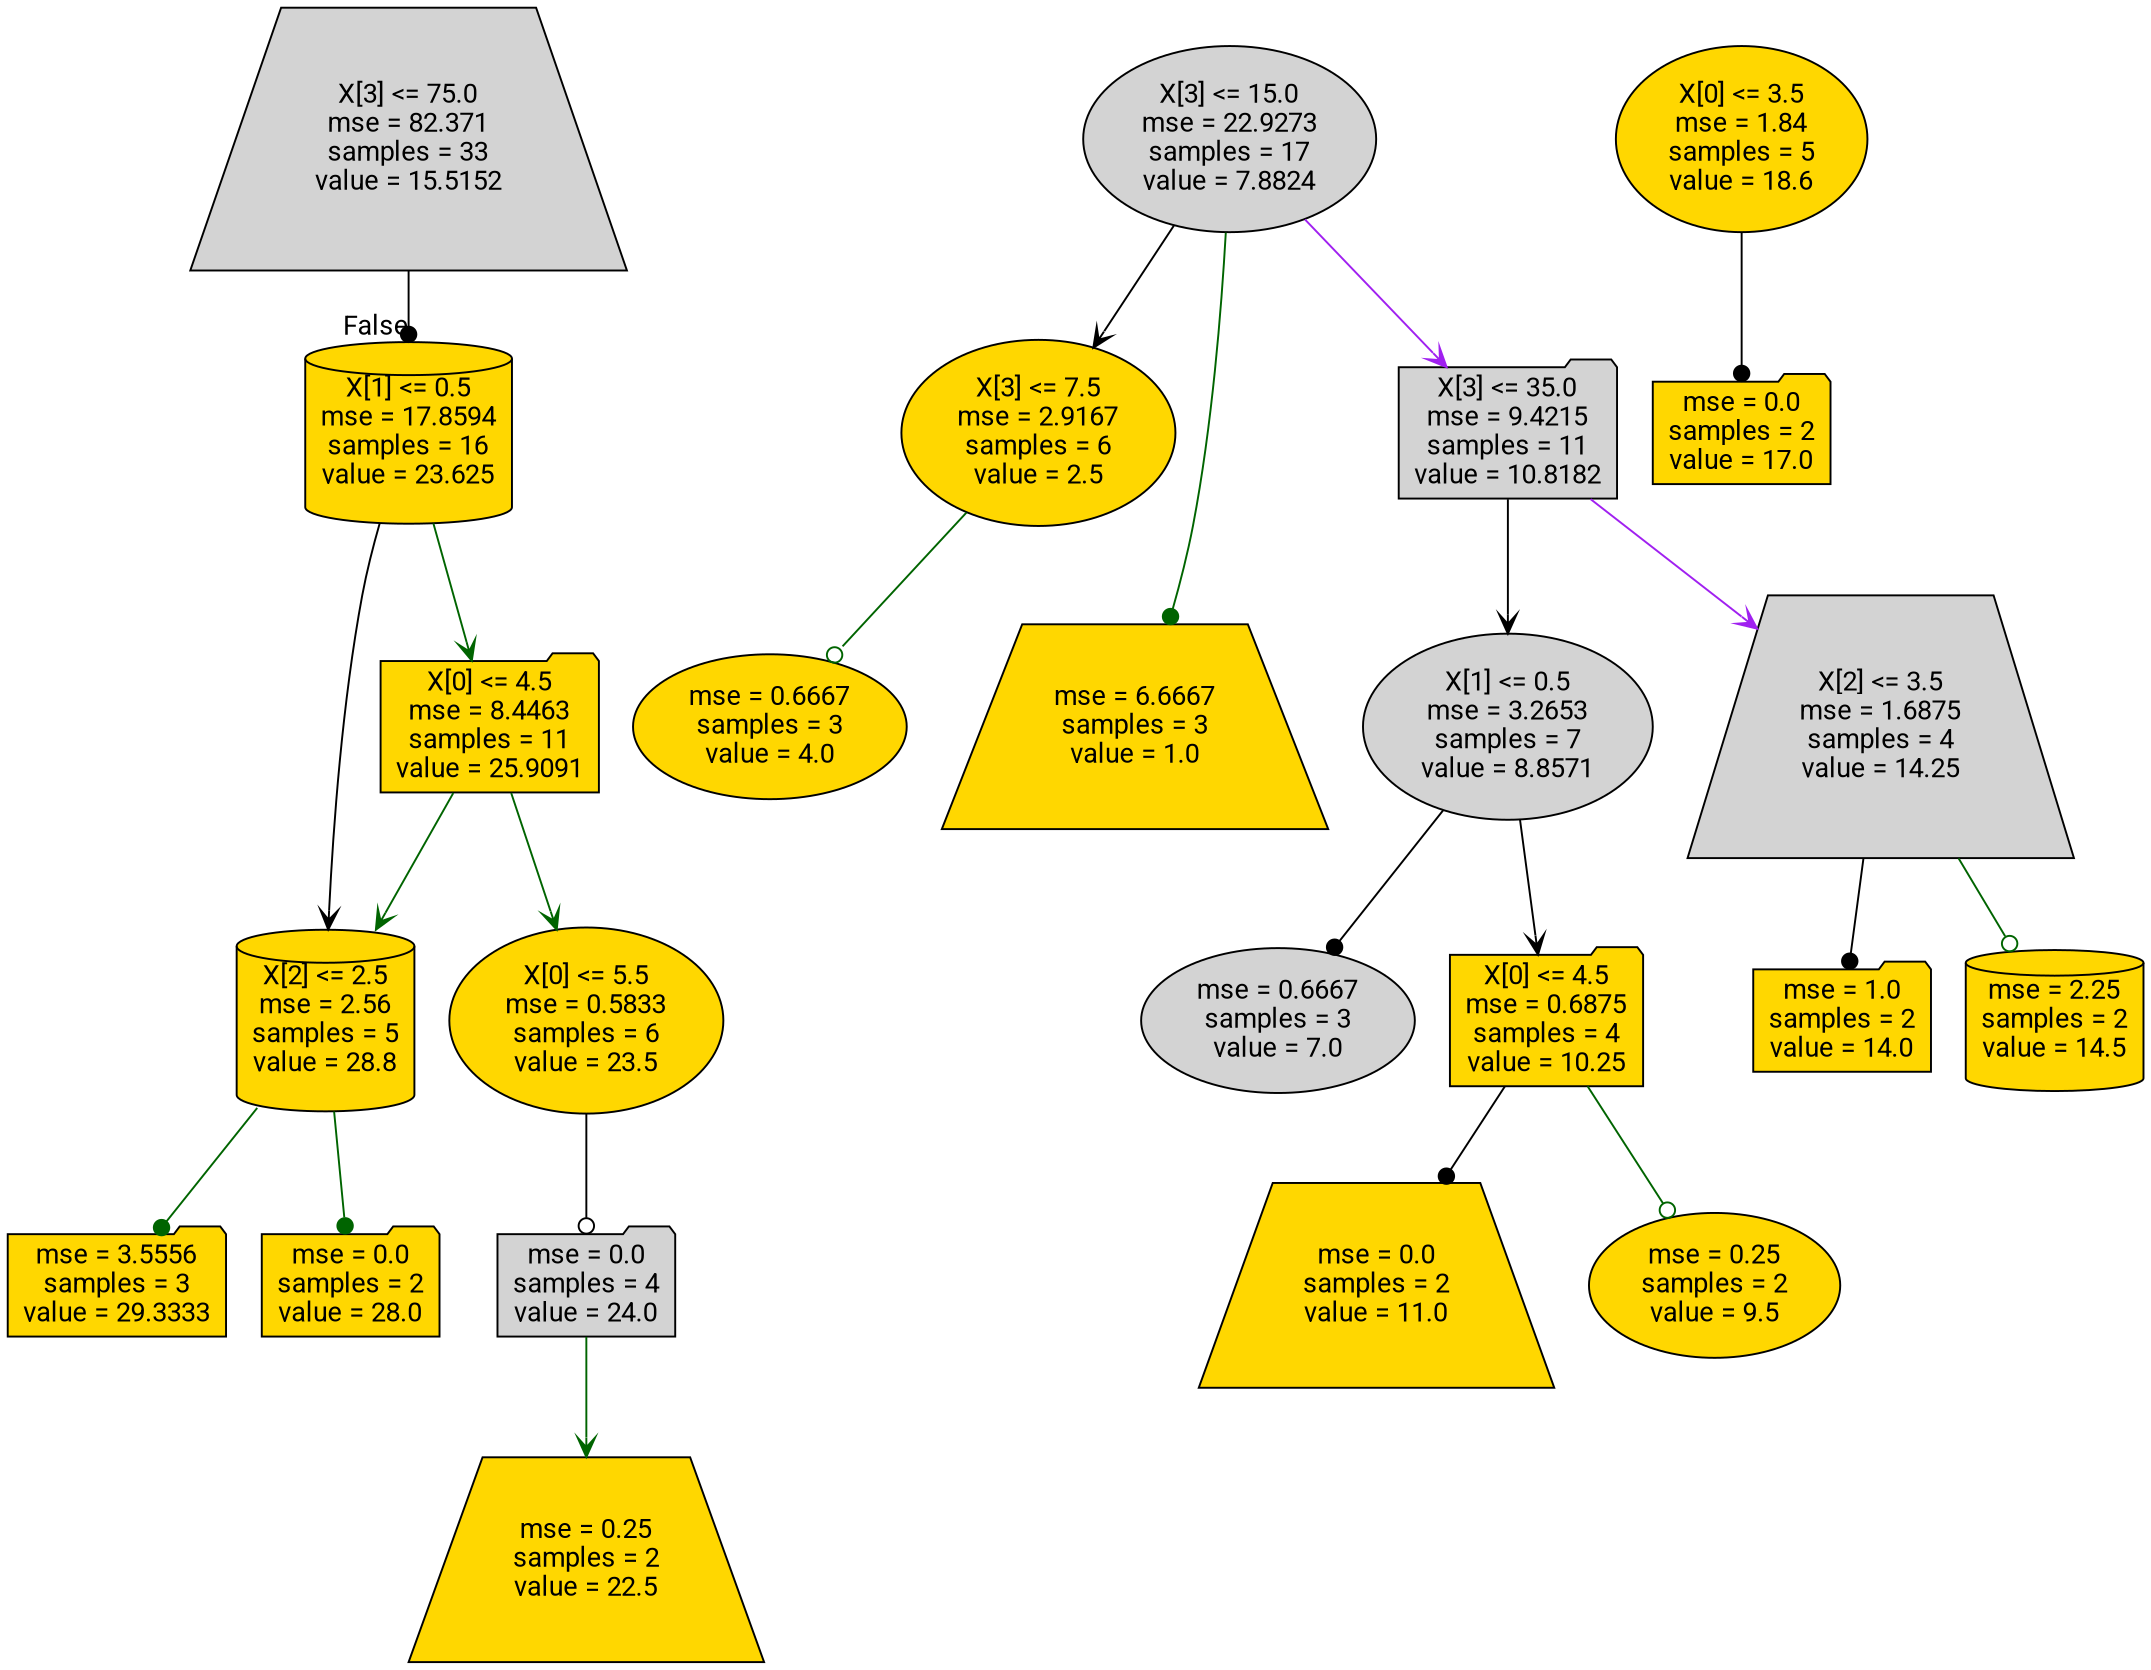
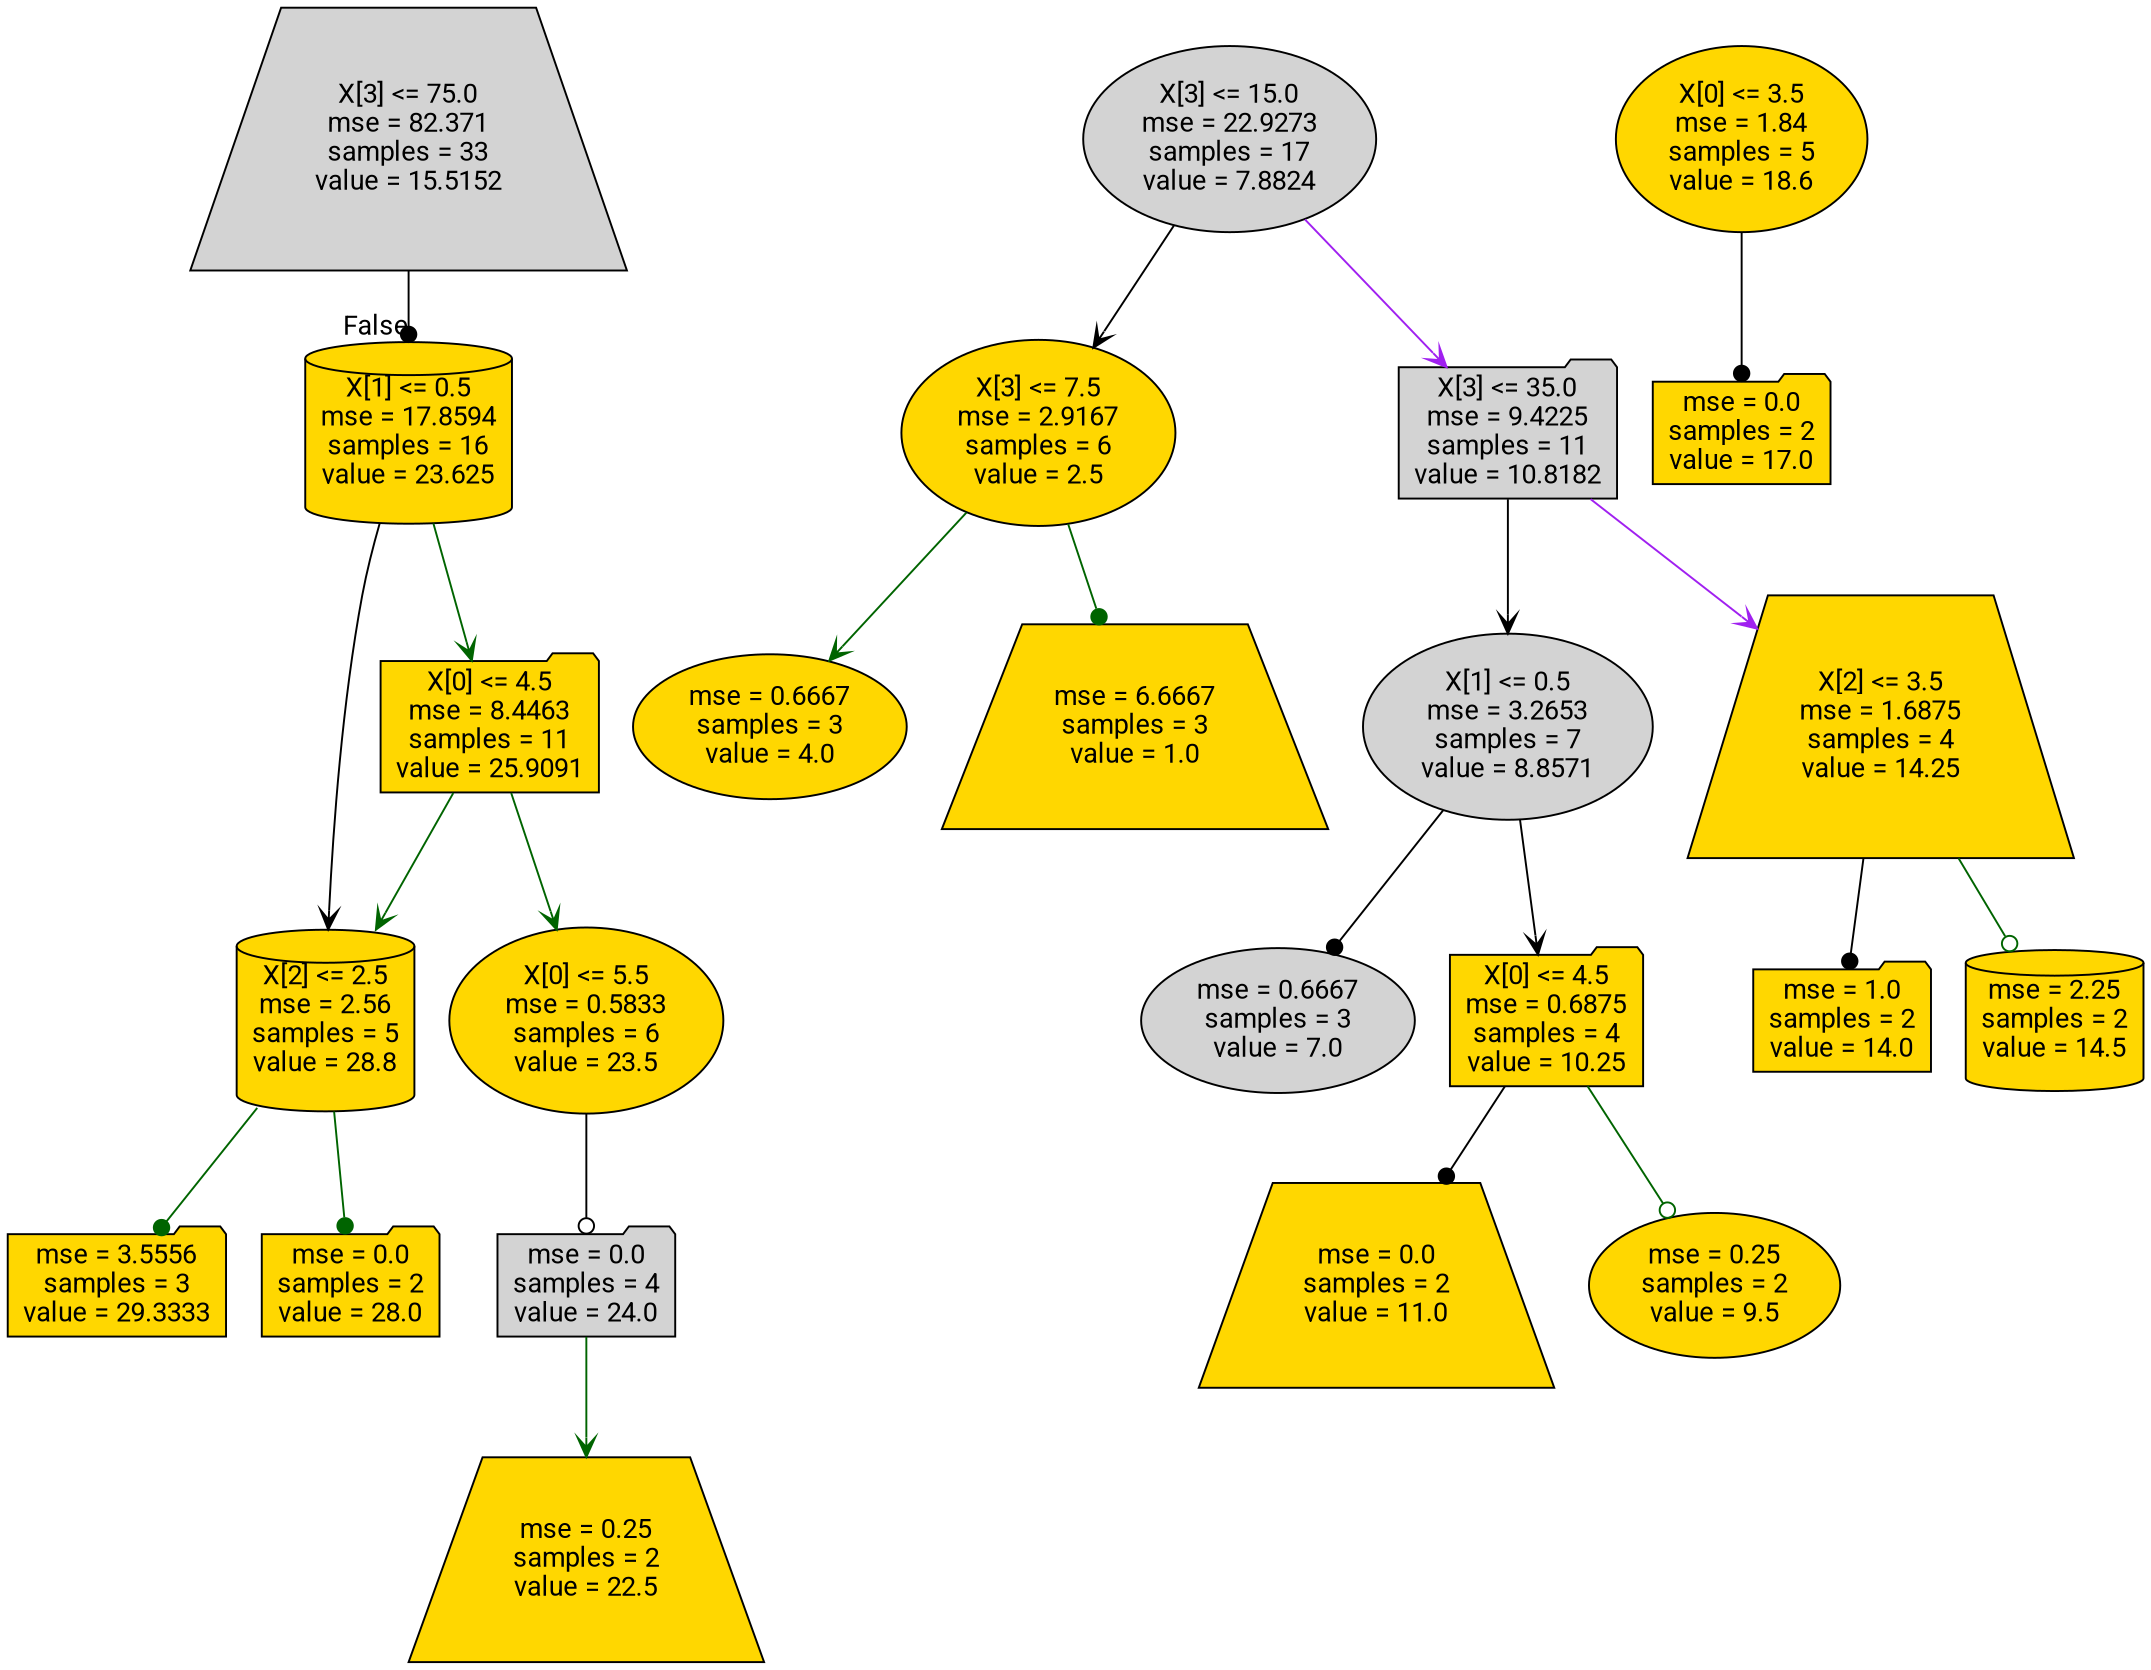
  digraph {
    fontname=Roboto
    node [fillcolor=gold fontname=Roboto shape=ellipse style=filled]
    edge [arrowhead=vee color=black fontname=Roboto]
    n1 [fillcolor=lightgrey label="X[3] <= 75.0\nmse = 82.371\nsamples = 33\nvalue = 15.5152" shape=trapezium]
    n2 [label="X[1] <= 0.5\nmse = 17.8594\nsamples = 16\nvalue = 23.625" shape=cylinder]
    n3 [fillcolor=lightgrey label="X[3] <= 15.0\nmse = 22.9273\nsamples = 17\nvalue = 7.8824"]
    n4 [label="X[3] <= 7.5\nmse = 2.9167\nsamples = 6\nvalue = 2.5"]
-   n5 [fillcolor=lightgrey label="X[3] <= 35.0\nmse = 9.4215\nsamples = 11\nvalue = 10.8182" shape=folder]
+   n5 [fillcolor=lightgrey label="X[3] <= 35.0\nmse = 9.4225\nsamples = 11\nvalue = 10.8182" shape=folder]
    n6 [label="X[0] <= 4.5\nmse = 8.4463\nsamples = 11\nvalue = 25.9091" shape=folder]
    n7 [label="X[2] <= 2.5\nmse = 2.56\nsamples = 5\nvalue = 28.8" shape=cylinder]
    n8 [label="mse = 6.6667\nsamples = 3\nvalue = 1.0" shape=trapezium]
    n9 [label="mse = 0.6667\nsamples = 3\nvalue = 4.0"]
    n10 [fillcolor=lightgrey label="X[1] <= 0.5\nmse = 3.2653\nsamples = 7\nvalue = 8.8571"]
-   n11 [fillcolor=lightgrey label="X[2] <= 3.5\nmse = 1.6875\nsamples = 4\nvalue = 14.25" shape=trapezium]
+   n11 [label="X[2] <= 3.5\nmse = 1.6875\nsamples = 4\nvalue = 14.25" shape=trapezium]
    n12 [fillcolor=lightgrey label="mse = 0.6667\nsamples = 3\nvalue = 7.0"]
    n13 [label="X[0] <= 4.5\nmse = 0.6875\nsamples = 4\nvalue = 10.25" shape=folder]
    n14 [label="mse = 1.0\nsamples = 2\nvalue = 14.0" shape=folder]
    n15 [label="mse = 2.25\nsamples = 2\nvalue = 14.5" shape=cylinder]
    n16 [label="mse = 0.0\nsamples = 2\nvalue = 11.0" shape=trapezium]
    n17 [label="mse = 0.25\nsamples = 2\nvalue = 9.5"]
    n18 [label="X[0] <= 3.5\nmse = 1.84\nsamples = 5\nvalue = 18.6"]
    n19 [label="mse = 0.0\nsamples = 2\nvalue = 17.0" shape=folder]
    n20 [label="X[0] <= 5.5\nmse = 0.5833\nsamples = 6\nvalue = 23.5"]
    n21 [label="mse = 3.5556\nsamples = 3\nvalue = 29.3333" shape=folder]
    n22 [label="mse = 0.0\nsamples = 2\nvalue = 28.0" shape=folder]
    n23 [fillcolor=lightgrey label="mse = 0.0\nsamples = 4\nvalue = 24.0" shape=folder]
    n24 [label="mse = 0.25\nsamples = 2\nvalue = 22.5" shape=trapezium]
    n1 -> n2 [arrowhead=dot headlabel=False labelangle=-45 labeldistance=2.5]
    n2 -> n6 [color=darkgreen]
    n2 -> n7
    n3 -> n4
    n3 -> n5 [color=purple]
-   n3 -> n8 [arrowhead=dot color=darkgreen]
-   n4 -> n9 [arrowhead=odot color=darkgreen]
+   n4 -> n8 [arrowhead=dot color=darkgreen]
+   n4 -> n9 [color=darkgreen]
    n5 -> n10
    n5 -> n11 [color=purple]
    n6 -> n7 [color=darkgreen]
    n6 -> n20 [color=darkgreen]
    n7 -> n21 [arrowhead=dot color=darkgreen]
    n7 -> n22 [arrowhead=dot color=darkgreen]
    n10 -> n12 [arrowhead=dot]
    n10 -> n13
    n11 -> n14 [arrowhead=dot]
    n11 -> n15 [arrowhead=odot color=darkgreen]
    n13 -> n16 [arrowhead=dot]
    n13 -> n17 [arrowhead=odot color=darkgreen]
    n18 -> n19 [arrowhead=dot]
    n20 -> n23 [arrowhead=odot]
    n23 -> n24 [color=darkgreen]
  }
